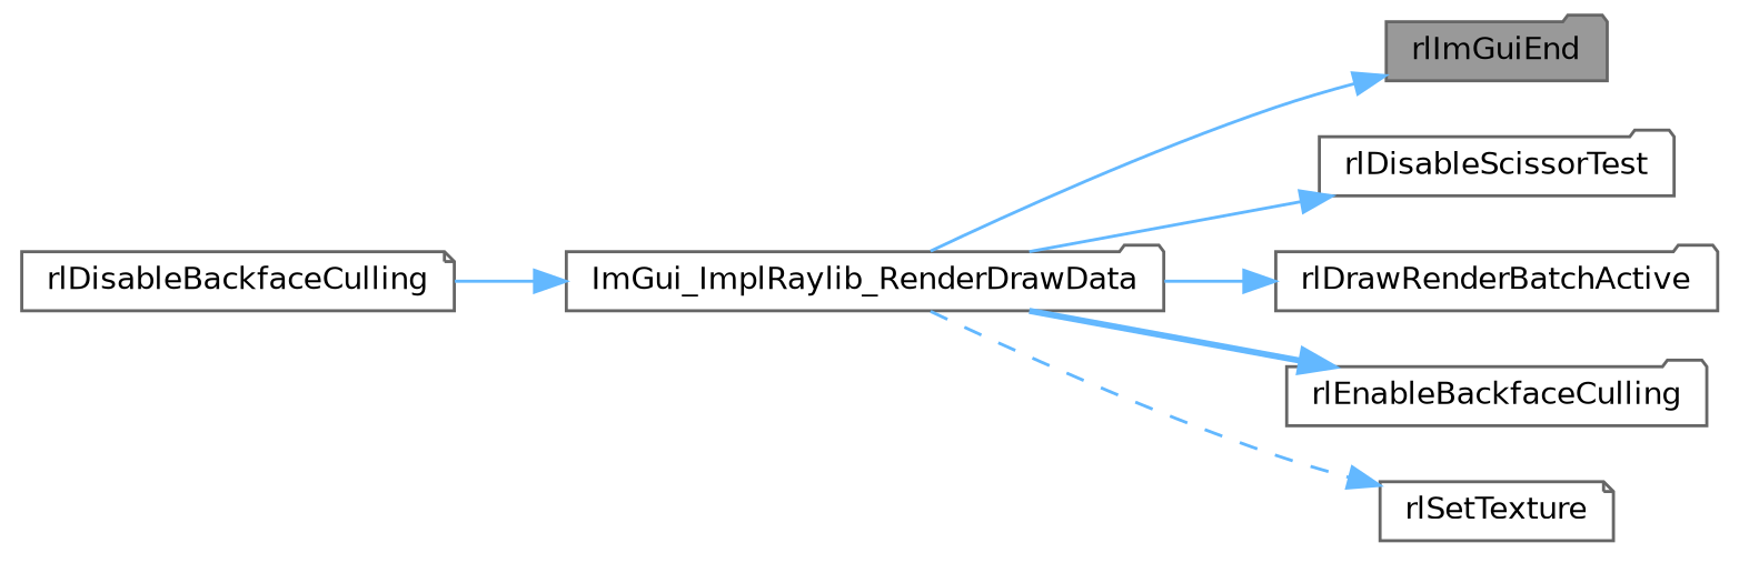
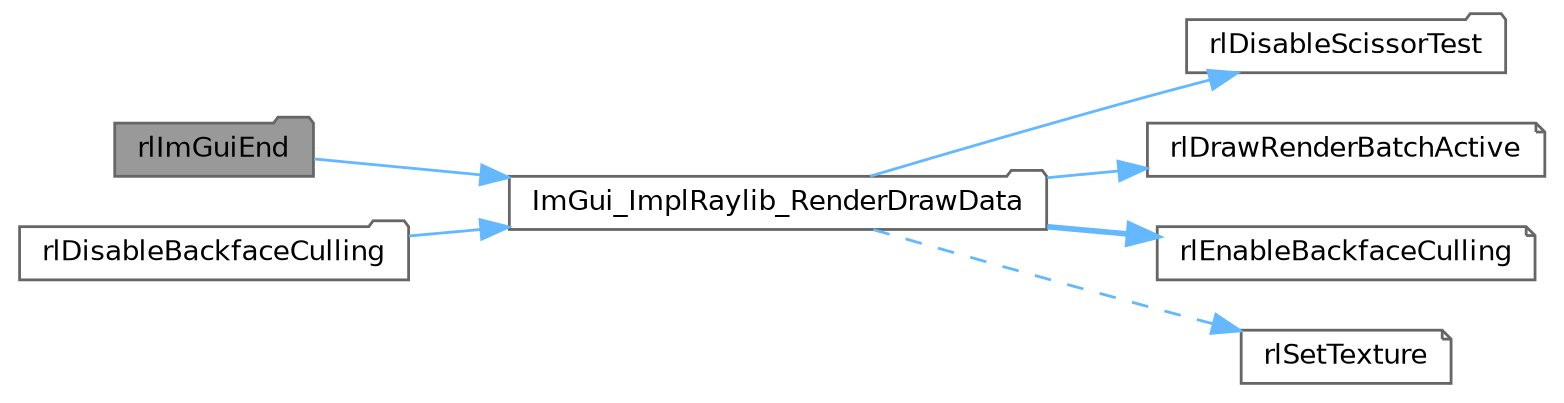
  digraph {
    rankdir=LR
    node [color=grey40 fillcolor=white fontname=Helvetica fontsize=10 shape=folder style=filled]
    edge [color=steelblue1 fontname=Helvetica fontsize=10 labelfontname=Helvetica labelfontsize=10 style=solid]
    n1 [color=gray40 fillcolor=grey60 fontcolor=black height=0.2 label=rlImGuiEnd width=0.4]
    n2 [height=0.2 label=ImGui_ImplRaylib_RenderDrawData width=0.4]
    n3 [height=0.2 label=rlDisableScissorTest width=0.4]
-   n4 [height=0.2 label=rlDrawRenderBatchActive width=0.4]
-   n5 [height=0.2 label=rlEnableBackfaceCulling width=0.4]
+   n4 [height=0.2 label=rlDrawRenderBatchActive shape=note width=0.4]
+   n5 [height=0.2 label=rlEnableBackfaceCulling shape=note width=0.4]
    n6 [height=0.2 label=rlSetTexture shape=note width=0.4]
-   n7 [height=0.2 label=rlDisableBackfaceCulling shape=note width=0.4]
-   n2 -> n1
+   n7 [height=0.2 label=rlDisableBackfaceCulling width=0.4]
+   n1 -> n2
    n2 -> n3
    n2 -> n4
    n2 -> n5 [style=bold]
    n2 -> n6 [style=dashed]
    n7 -> n2
  }
